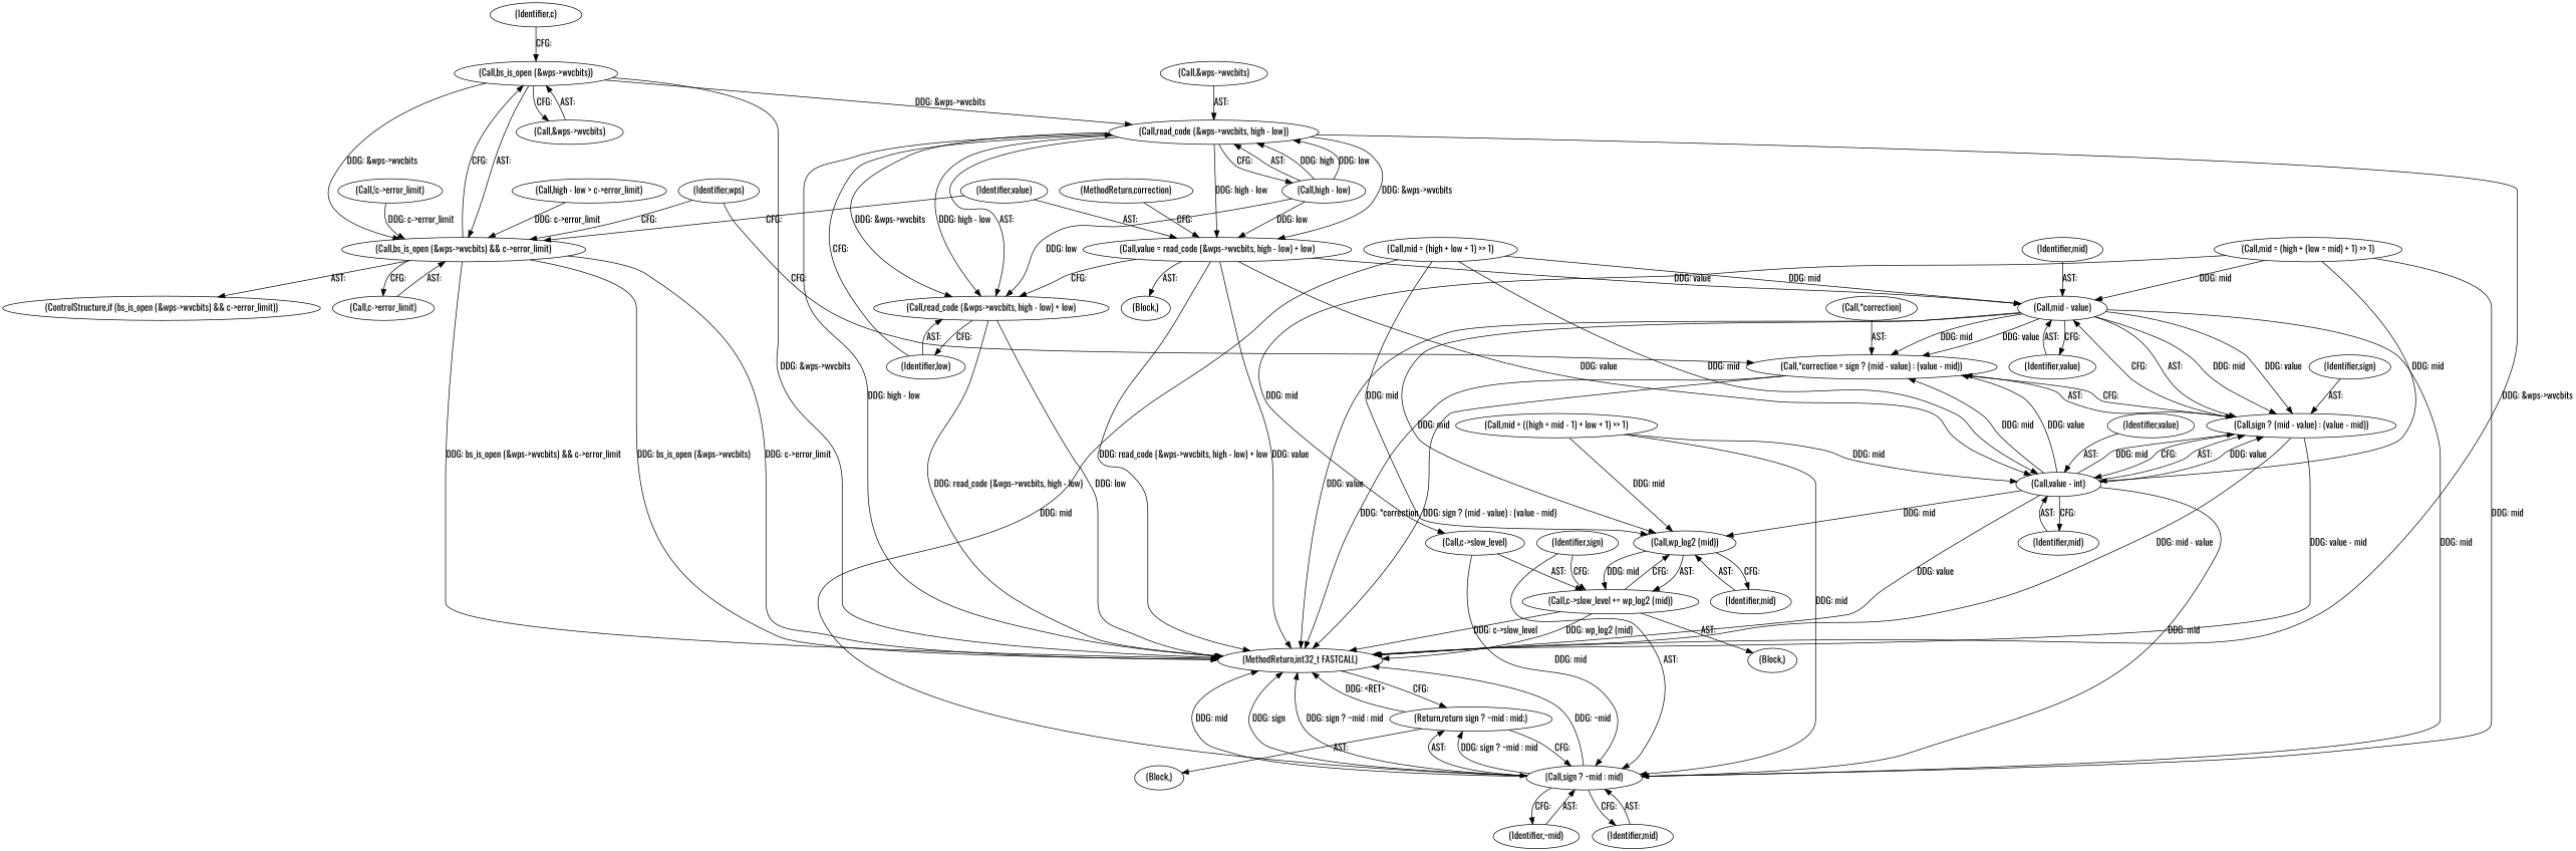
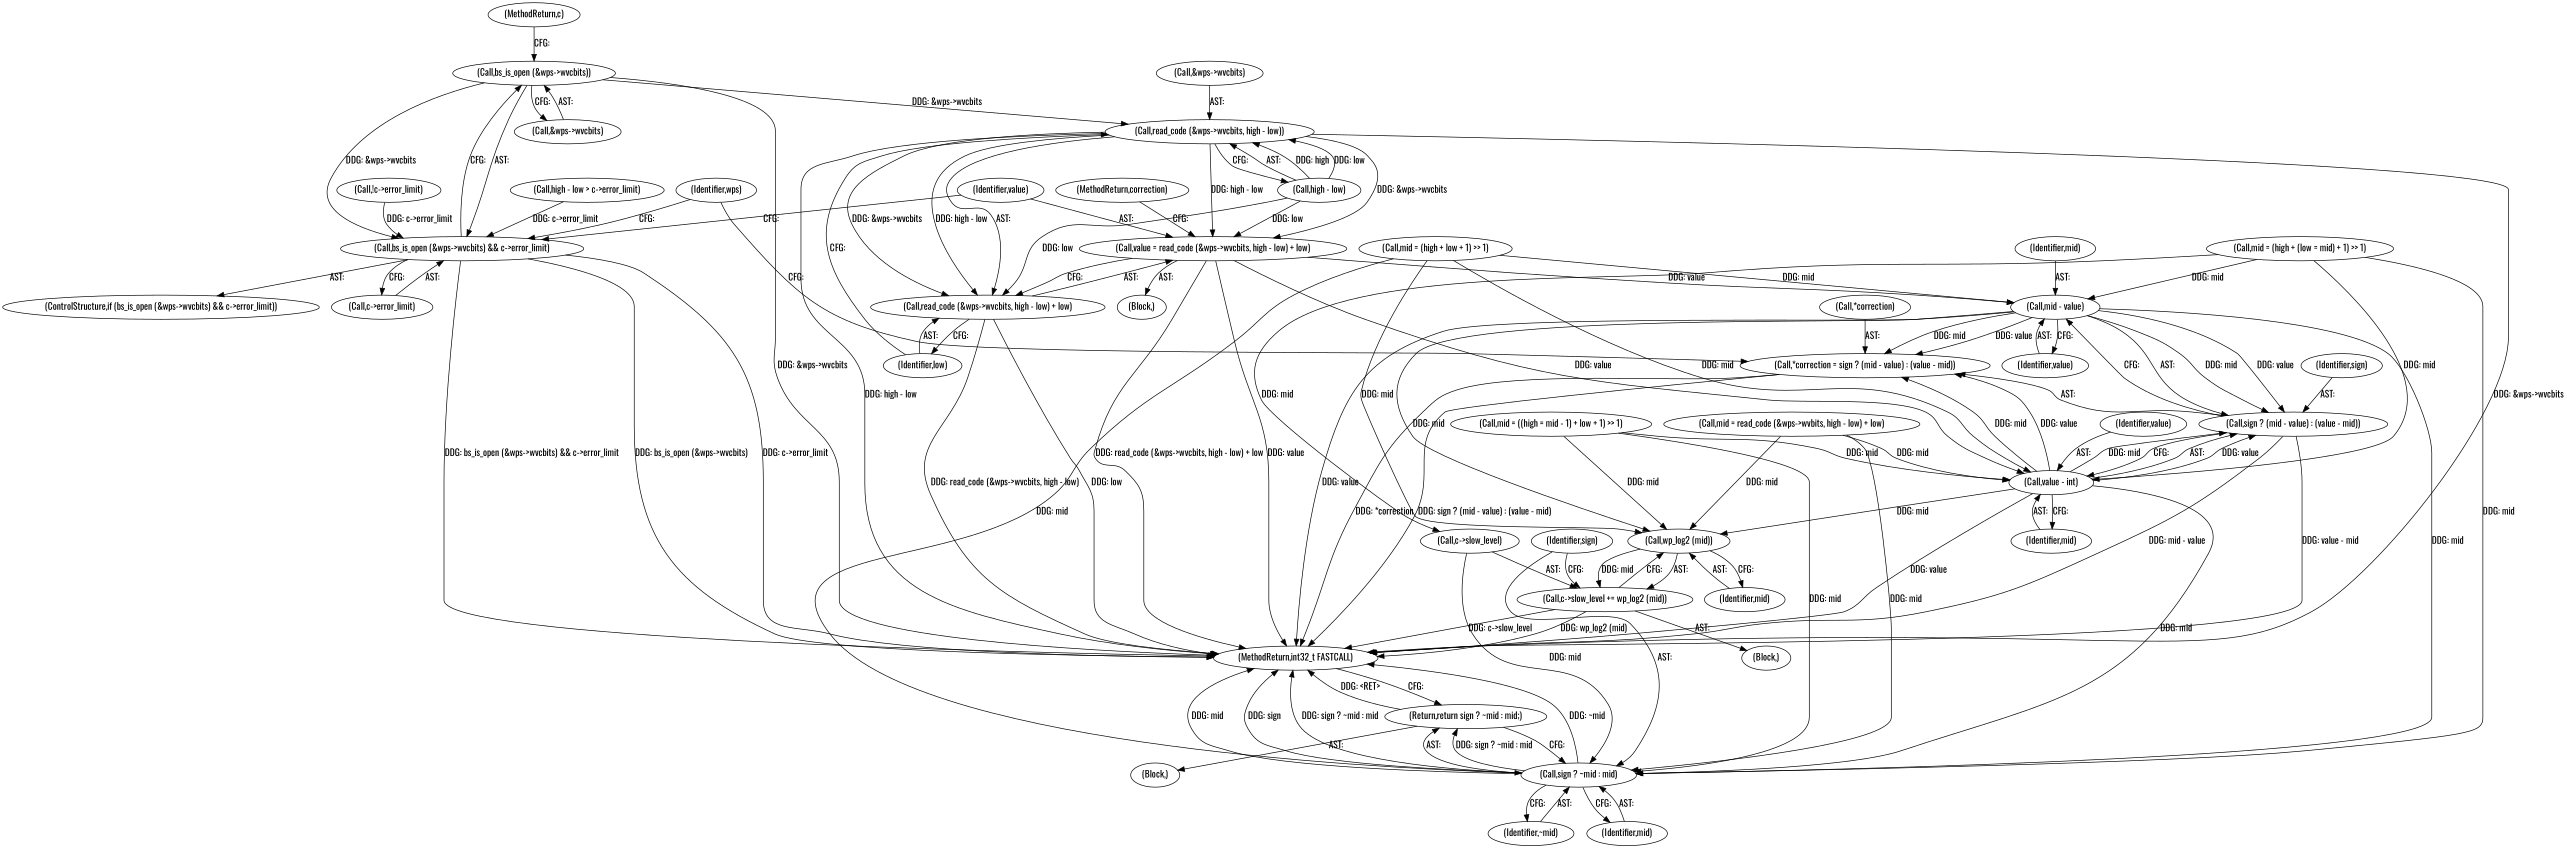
  digraph {
    fontname=Oswald
    node [fontname=Oswald]
    edge [fontname=Oswald]
    n1 [label="(Call,bs_is_open (&wps->wvcbits))"]
    n2 [label="(Call,bs_is_open (&wps->wvcbits) && c->error_limit)"]
    n3 [label="(Call,read_code (&wps->wvcbits, high - low))"]
    n4 [label="(MethodReturn,int32_t FASTCALL)"]
    n5 [label="(Call,&wps->wvcbits)"]
    n6 [label="(ControlStructure,if (bs_is_open (&wps->wvcbits) && c->error_limit))"]
    n7 [label="(Call,c->error_limit)"]
    n8 [label="(Call,value = read_code (&wps->wvcbits, high - low) + low)"]
    n9 [label="(Call,read_code (&wps->wvcbits, high - low) + low)"]
    n10 [label="(Call,high - low)"]
    n11 [label="(Return,return sign ? ~mid : mid;)"]
    n12 [label="(Call,mid - value)"]
    n13 [label="(Call,value - int)"]
    n14 [label="(Block,)"]
    n15 [label="(Identifier,low)"]
    n16 [label="(Call,*correction = sign ? (mid - value) : (value - mid))"]
    n17 [label="(Call,sign ? (mid - value) : (value - mid))"]
    n18 [label="(Call,wp_log2 (mid))"]
    n19 [label="(Call,sign ? ~mid : mid)"]
    n20 [label="(Identifier,value)"]
    n21 [label="(Identifier,mid)"]
    n22 [label="(Call,c->slow_level += wp_log2 (mid))"]
    n23 [label="(Identifier,mid)"]
    n24 [label="(Identifier,~mid)"]
    n25 [label="(Identifier,mid)"]
    n26 [label="(Block,)"]
    n27 [label="(Block,)"]
    n28 [label="(Call,c->slow_level)"]
+   n29 [label="(Call,mid = read_code (&wps->wvbits, high - low) + low)"]
    n30 [label="(Identifier,value)"]
    n31 [label="(Call,&wps->wvcbits)"]
    n32 [label="(Identifier,mid)"]
    n33 [label="(Call,mid = ((high = mid - 1) + low + 1) >> 1)"]
    n34 [label="(Call,*correction)"]
    n35 [label="(Identifier,sign)"]
    n36 [label="(Call,high - low > c->error_limit)"]
-   n37 [label="(Identifier,c)"]
+   n37 [label="(MethodReturn,c)"]
    n38 [label="(Call,mid = (high + (low = mid) + 1) >> 1)"]
    n39 [label="(Identifier,sign)"]
    n40 [label="(Identifier,value)"]
    n41 [label="(Call,!c->error_limit)"]
    n42 [label="(Identifier,wps)"]
    n43 [label="(MethodReturn,correction)"]
    n44 [label="(Call,mid = (high + low + 1) >> 1)"]
    n1 -> n2 [label="AST: "]
    n1 -> n2 [label="DDG: &wps->wvcbits"]
    n1 -> n3 [label="DDG: &wps->wvcbits"]
    n1 -> n4 [label="DDG: &wps->wvcbits"]
    n1 -> n5 [label="CFG: "]
    n2 -> n1 [label="CFG: "]
    n2 -> n4 [label="DDG: c->error_limit"]
    n2 -> n4 [label="DDG: bs_is_open (&wps->wvcbits) && c->error_limit"]
    n2 -> n4 [label="DDG: bs_is_open (&wps->wvcbits)"]
    n2 -> n6 [label="AST: "]
    n2 -> n7 [label="CFG: "]
    n3 -> n4 [label="DDG: high - low"]
    n3 -> n4 [label="DDG: &wps->wvcbits"]
    n3 -> n8 [label="DDG: &wps->wvcbits"]
    n3 -> n8 [label="DDG: high - low"]
    n3 -> n9 [label="AST: "]
    n3 -> n9 [label="DDG: &wps->wvcbits"]
    n3 -> n9 [label="DDG: high - low"]
    n3 -> n10 [label="CFG: "]
    n4 -> n11 [label="CFG: "]
    n5 -> n1 [label="AST: "]
    n7 -> n2 [label="AST: "]
    n8 -> n4 [label="DDG: value"]
    n8 -> n4 [label="DDG: read_code (&wps->wvcbits, high - low) + low"]
    n8 -> n9 [label="CFG: "]
    n8 -> n12 [label="DDG: value"]
    n8 -> n13 [label="DDG: value"]
    n8 -> n14 [label="AST: "]
    n9 -> n4 [label="DDG: read_code (&wps->wvcbits, high - low)"]
    n9 -> n4 [label="DDG: low"]
+   n9 -> n8 [label="AST: "]
    n9 -> n15 [label="CFG: "]
    n10 -> n3 [label="AST: "]
    n10 -> n3 [label="DDG: high"]
    n10 -> n3 [label="DDG: low"]
    n10 -> n8 [label="DDG: low"]
    n10 -> n9 [label="DDG: low"]
    n11 -> n4 [label="DDG: <RET>"]
    n11 -> n19 [label="CFG: "]
    n11 -> n27 [label="AST: "]
    n12 -> n4 [label="DDG: value"]
    n12 -> n16 [label="DDG: mid"]
    n12 -> n16 [label="DDG: value"]
    n12 -> n17 [label="AST: "]
    n12 -> n17 [label="DDG: mid"]
    n12 -> n17 [label="DDG: value"]
    n12 -> n18 [label="DDG: mid"]
    n12 -> n19 [label="DDG: mid"]
    n12 -> n20 [label="CFG: "]
    n13 -> n4 [label="DDG: value"]
    n13 -> n16 [label="DDG: value"]
    n13 -> n16 [label="DDG: mid"]
    n13 -> n17 [label="AST: "]
    n13 -> n17 [label="DDG: value"]
    n13 -> n17 [label="DDG: mid"]
    n13 -> n18 [label="DDG: mid"]
    n13 -> n19 [label="DDG: mid"]
    n13 -> n21 [label="CFG: "]
    n15 -> n3 [label="CFG: "]
    n15 -> n9 [label="AST: "]
    n16 -> n4 [label="DDG: *correction"]
    n16 -> n4 [label="DDG: sign ? (mid - value) : (value - mid)"]
-   n16 -> n17 [label="CFG: "]
    n17 -> n4 [label="DDG: mid - value"]
    n17 -> n4 [label="DDG: value - mid"]
    n17 -> n12 [label="CFG: "]
    n17 -> n13 [label="CFG: "]
    n17 -> n16 [label="AST: "]
    n18 -> n22 [label="AST: "]
    n18 -> n22 [label="DDG: mid"]
    n18 -> n23 [label="CFG: "]
    n19 -> n4 [label="DDG: ~mid"]
    n19 -> n4 [label="DDG: mid"]
    n19 -> n4 [label="DDG: sign"]
    n19 -> n4 [label="DDG: sign ? ~mid : mid"]
    n19 -> n11 [label="AST: "]
    n19 -> n11 [label="DDG: sign ? ~mid : mid"]
    n19 -> n24 [label="CFG: "]
    n19 -> n25 [label="CFG: "]
    n20 -> n12 [label="AST: "]
    n21 -> n13 [label="AST: "]
    n22 -> n4 [label="DDG: c->slow_level"]
    n22 -> n4 [label="DDG: wp_log2 (mid)"]
    n22 -> n18 [label="CFG: "]
    n22 -> n26 [label="AST: "]
    n23 -> n18 [label="AST: "]
    n24 -> n19 [label="AST: "]
    n25 -> n19 [label="AST: "]
    n28 -> n19 [label="DDG: mid"]
    n28 -> n22 [label="AST: "]
+   n29 -> n13 [label="DDG: mid"]
+   n29 -> n18 [label="DDG: mid"]
+   n29 -> n19 [label="DDG: mid"]
    n30 -> n2 [label="CFG: "]
    n30 -> n8 [label="AST: "]
    n31 -> n3 [label="AST: "]
    n32 -> n12 [label="AST: "]
    n33 -> n13 [label="DDG: mid"]
    n33 -> n18 [label="DDG: mid"]
    n33 -> n19 [label="DDG: mid"]
    n34 -> n16 [label="AST: "]
    n35 -> n19 [label="AST: "]
    n35 -> n22 [label="CFG: "]
    n36 -> n2 [label="DDG: c->error_limit"]
    n37 -> n1 [label="CFG: "]
    n38 -> n12 [label="DDG: mid"]
    n38 -> n13 [label="DDG: mid"]
    n38 -> n19 [label="DDG: mid"]
    n38 -> n28 [label="DDG: mid"]
    n39 -> n17 [label="AST: "]
    n40 -> n13 [label="AST: "]
    n41 -> n2 [label="DDG: c->error_limit"]
    n42 -> n2 [label="CFG: "]
    n42 -> n16 [label="CFG: "]
    n43 -> n8 [label="CFG: "]
    n44 -> n12 [label="DDG: mid"]
    n44 -> n13 [label="DDG: mid"]
    n44 -> n18 [label="DDG: mid"]
    n44 -> n19 [label="DDG: mid"]
  }
